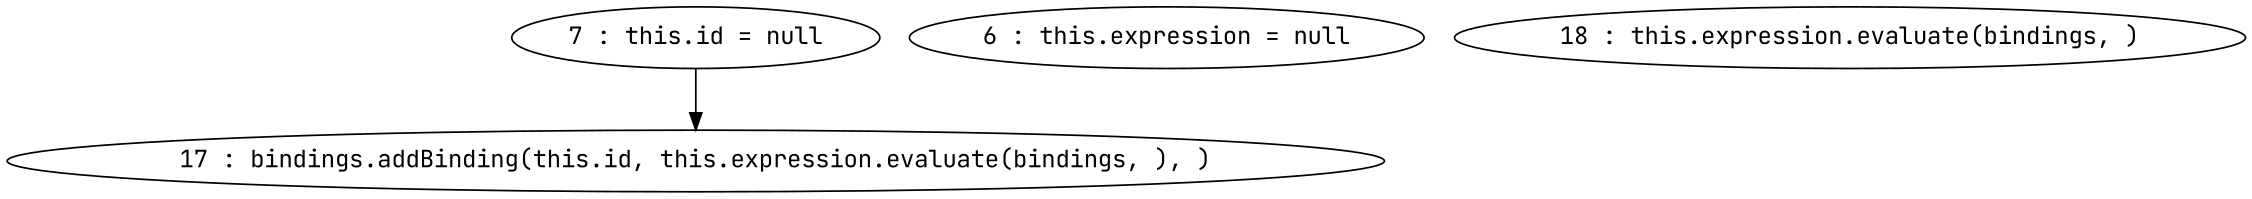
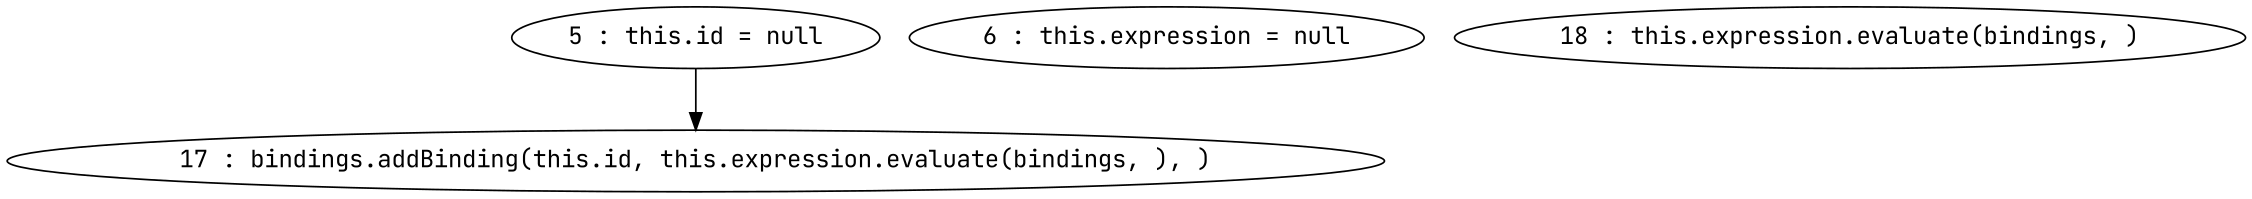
  digraph {
    fontname="JetBrains Mono"
    node [fontname="JetBrains Mono"]
-   "5 : this.id = null" [label="7 : this.id = null"]
+   "5 : this.id = null"
    "17 : bindings.addBinding(this.id, this.expression.evaluate(bindings, ), )"
    "6 : this.expression = null"
    "18 : this.expression.evaluate(bindings, )"
    "5 : this.id = null" -> "17 : bindings.addBinding(this.id, this.expression.evaluate(bindings, ), )" [fontname="JetBrains Mono"]
  }
